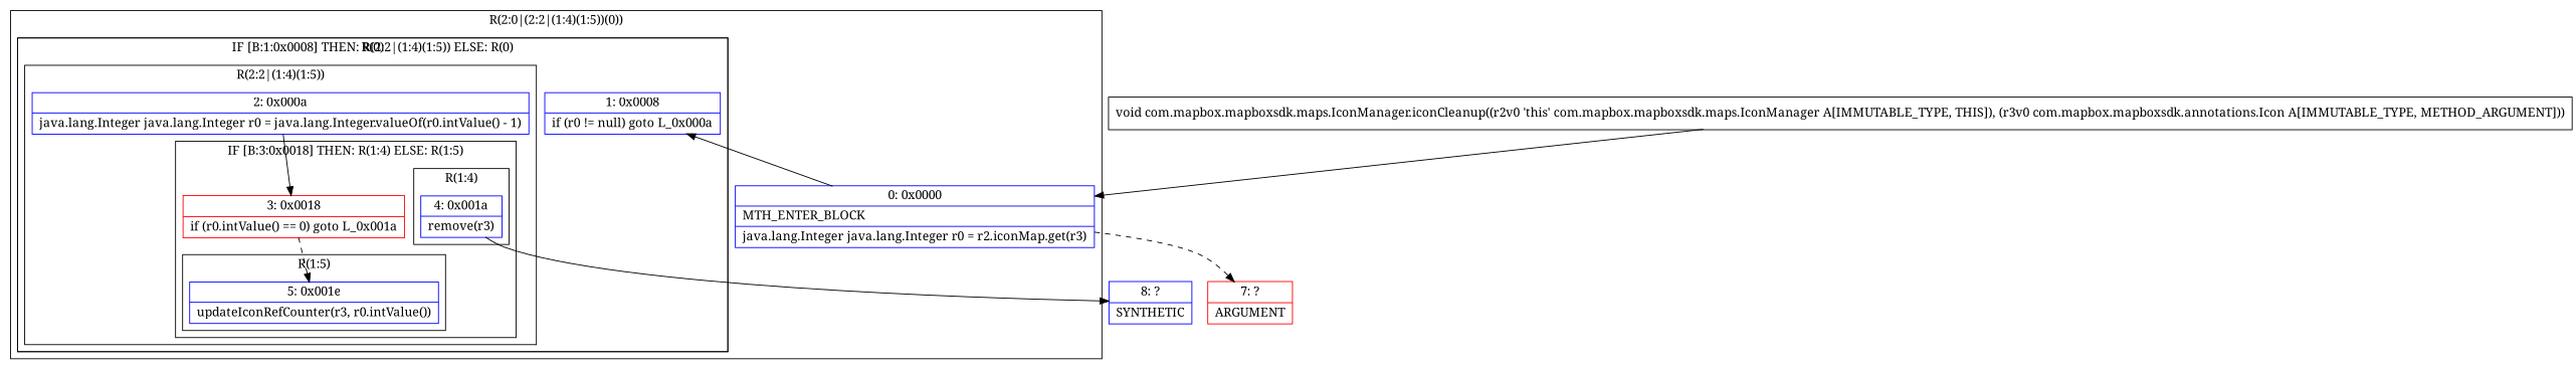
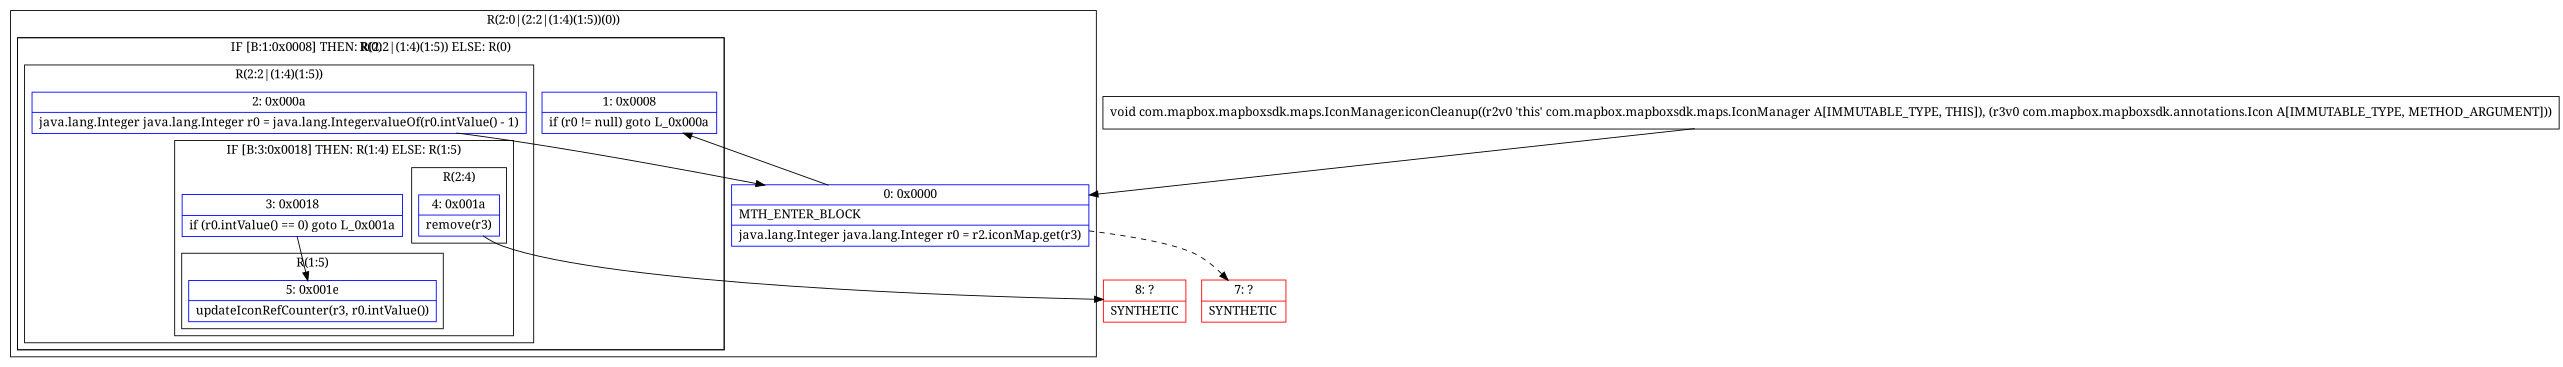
  digraph {
    fontname="Noto Serif"
    node [color=blue fontname="Noto Serif" shape=record]
    edge [fontname="Noto Serif"]
    n1 [label="{4\:\ 0x001a|remove(r3)\l}"]
    n2 [label="{5\:\ 0x001e|updateIconRefCounter(r3, r0.intValue())\l}"]
-   n3 [color=red label="{3\:\ 0x0018|if (r0.intValue() == 0) goto L_0x001a\l}"]
+   n3 [label="{3\:\ 0x0018|if (r0.intValue() == 0) goto L_0x001a\l}"]
    n4 [label="{2\:\ 0x000a|java.lang.Integer java.lang.Integer r0 = java.lang.Integer.valueOf(r0.intValue() \- 1)\l}"]
    n5 [label="{1\:\ 0x0008|if (r0 != null) goto L_0x000a\l}"]
    n6 [label="{0\:\ 0x0000|MTH_ENTER_BLOCK\l|java.lang.Integer java.lang.Integer r0 = r2.iconMap.get(r3)\l}"]
-   n7 [label="{8\:\ ?|SYNTHETIC\l}"]
-   n8 [color=red label="{7\:\ ?|ARGUMENT\l}"]
+   n7 [color=red label="{8\:\ ?|SYNTHETIC\l}"]
+   n8 [color=red label="{7\:\ ?|SYNTHETIC\l}"]
    n9 [label="{void com.mapbox.mapboxsdk.maps.IconManager.iconCleanup((r2v0 'this' com.mapbox.mapboxsdk.maps.IconManager A[IMMUTABLE_TYPE, THIS]), (r3v0 com.mapbox.mapboxsdk.annotations.Icon A[IMMUTABLE_TYPE, METHOD_ARGUMENT])) }" color=""]
    subgraph cluster_1 {
      label="R(2:0|(2:2|(1:4)(1:5))(0))"
      n6
      subgraph cluster_2 {
        label="IF [B:1:0x0008] THEN: R(2:2|(1:4)(1:5)) ELSE: R(0)"
        n5
        subgraph cluster_3 {
          label="R(2:2|(1:4)(1:5))"
          n4
          subgraph cluster_4 {
            label="IF [B:3:0x0018] THEN: R(1:4) ELSE: R(1:5)"
            n3
            subgraph cluster_5 {
-             label="R(1:4)"
+             label="R(2:4)"
              n1
            }
            subgraph cluster_6 {
              label="R(1:5)"
              n2
            }
          }
        }
        subgraph cluster_7 {
          label="R(0)"
        }
      }
    }
    n1 -> n7
-   n3 -> n2 [style=dashed]
-   n4 -> n3
+   n3 -> n2 [style=solid]
+   n4 -> n6
    n6 -> n5
    n6 -> n8 [style=dashed]
    n9 -> n6
  }
